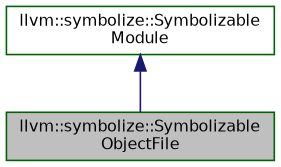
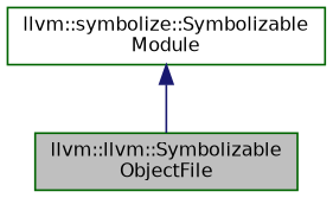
  digraph {
    node [color=darkgreen fontname=Helvetica fontsize=10 shape=box]
-   n1 [fillcolor=grey75 fontcolor=black height=0.2 label="llvm::symbolize::Symbolizable\lObjectFile" style=filled width=0.4]
+   n1 [fillcolor=grey75 fontcolor=black height=0.2 label="llvm::llvm::Symbolizable\lObjectFile" style=filled width=0.4]
    n2 [height=0.2 label="llvm::symbolize::Symbolizable\lModule" width=0.4]
    n2 -> n1 [color=midnightblue dir=back fontname=Helvetica fontsize=10 labelfontname=Helvetica labelfontsize=10 style=solid]
  }
